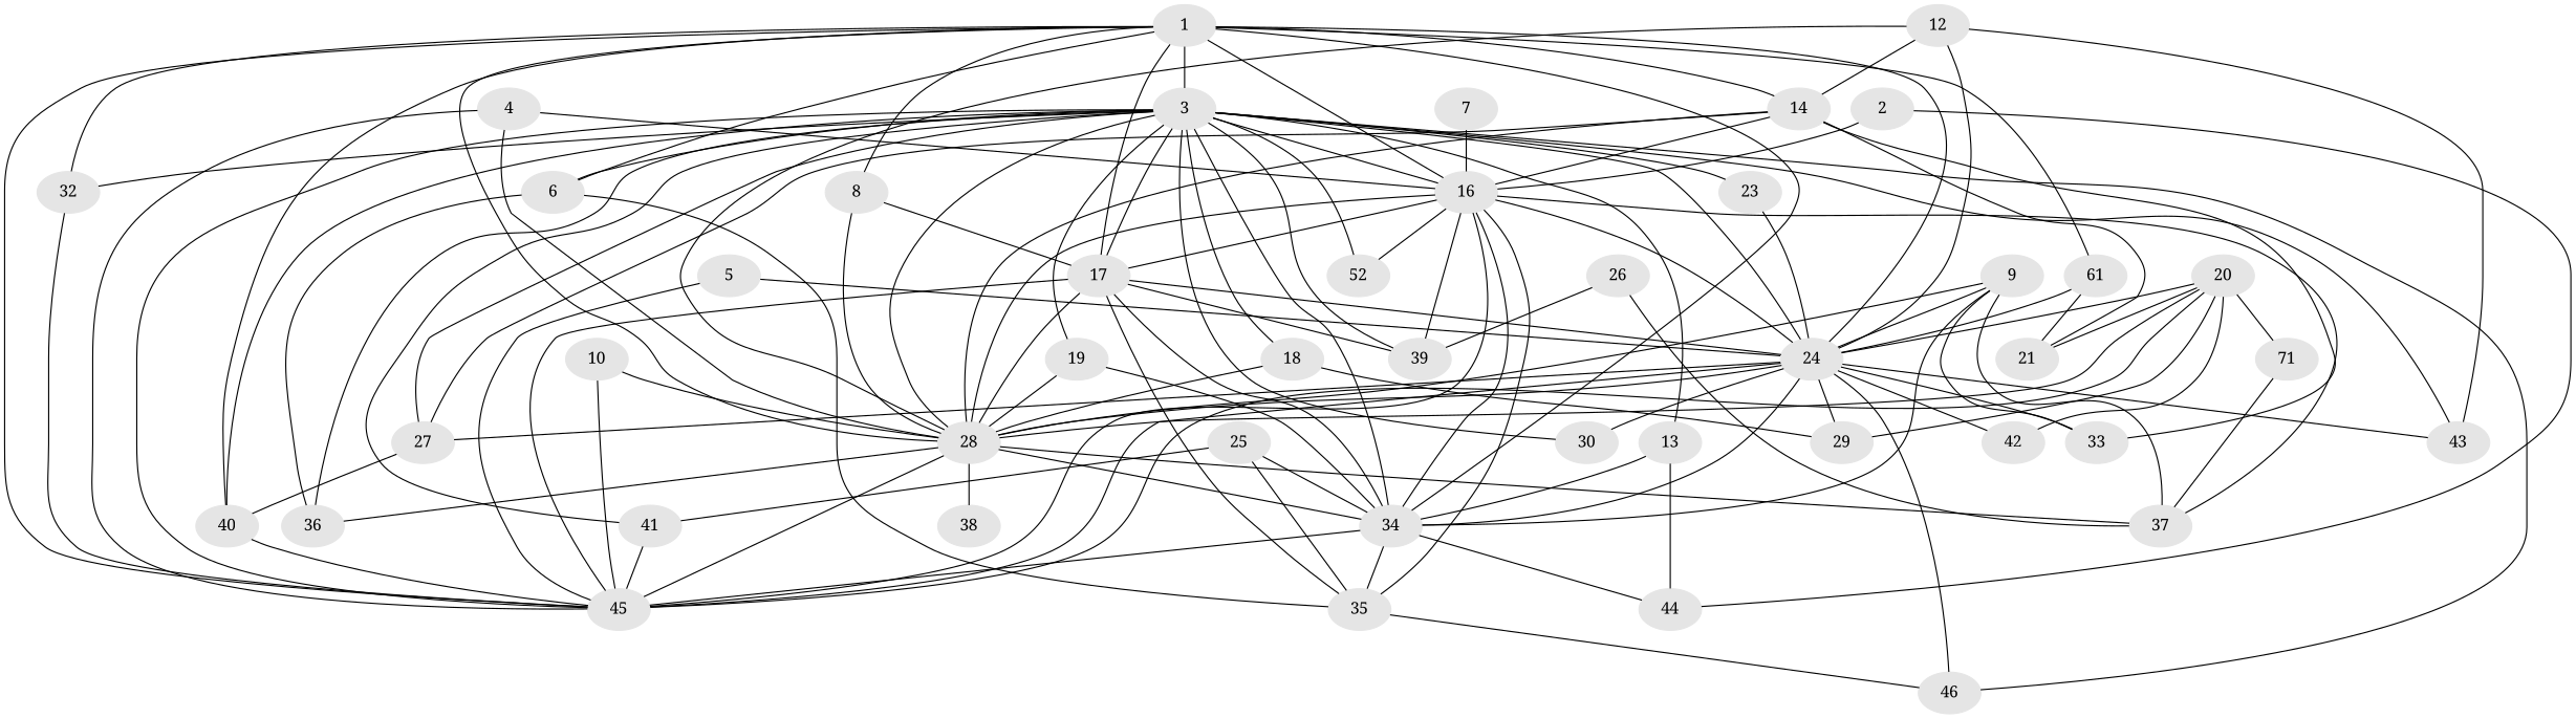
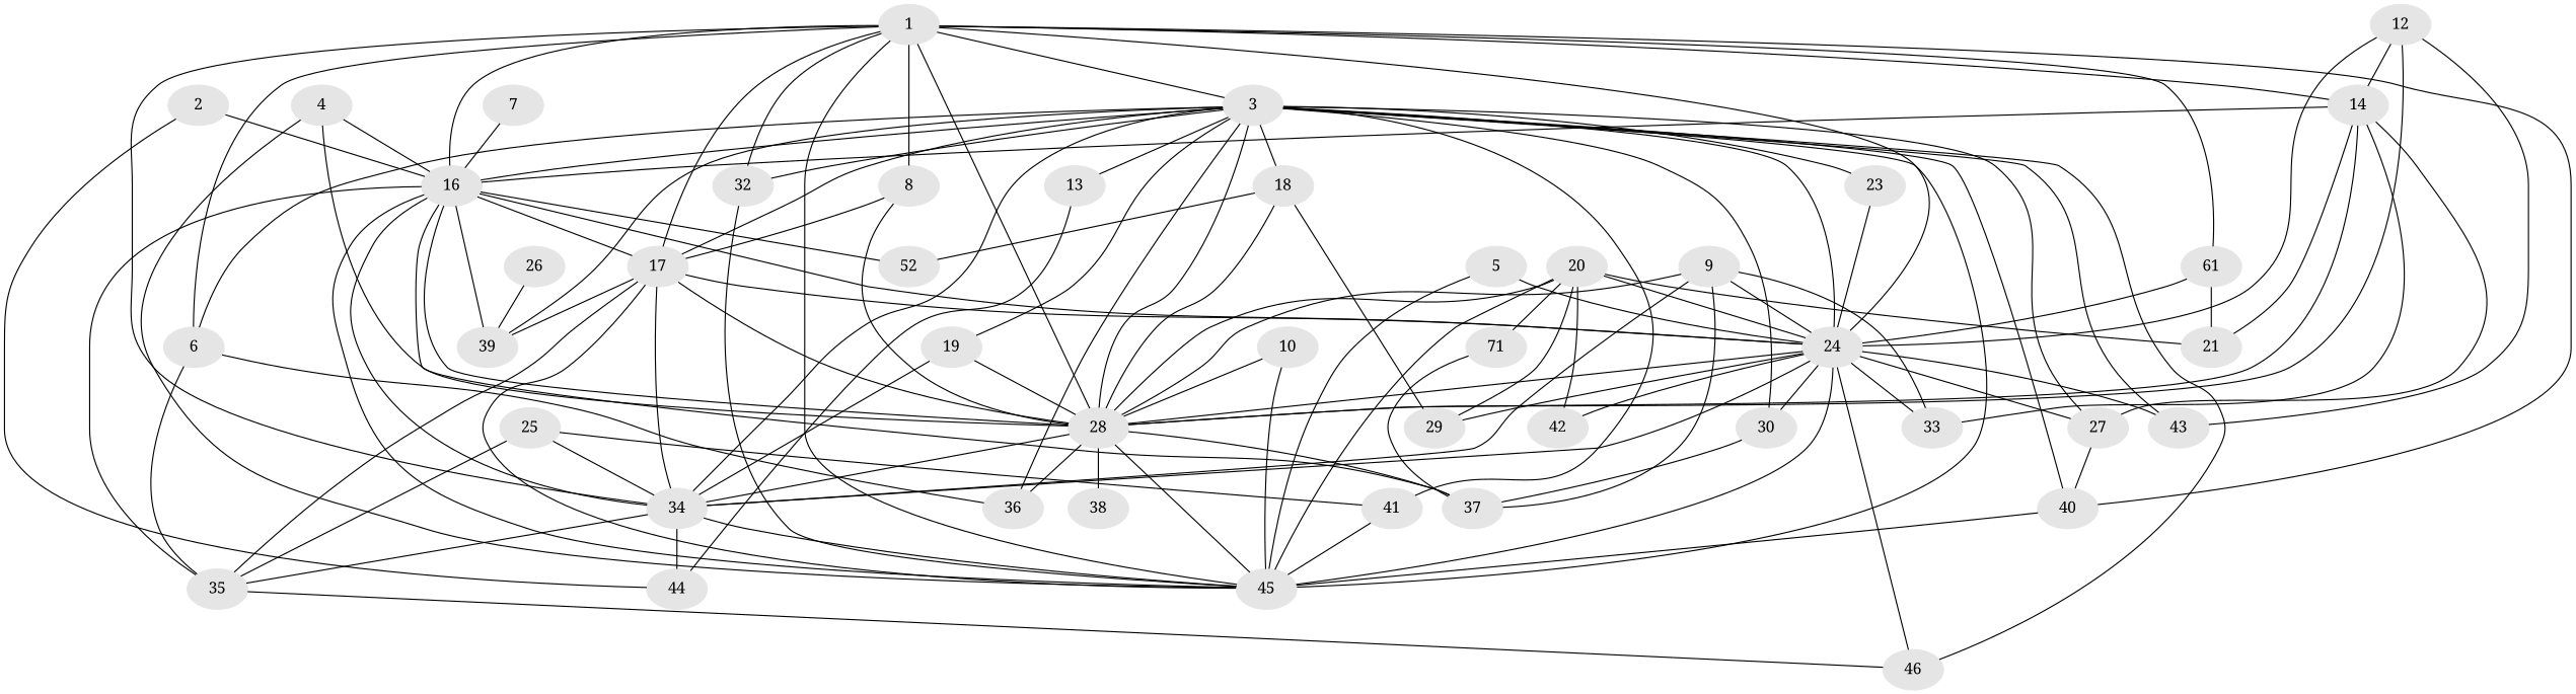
  graph {
    fontname="Noto Serif"
    node [color=gray90 fontname="Noto Serif" style=filled]
    edge [fontname="Noto Serif" weight=1.0]
    1
    3
    6
    8
    n5 [label=61]
    14
    16
    17
    24
    28
    32
    34
    40
    45
    13
    18
    19
    n18 [label=52]
    23
    27
    30
    36
    39
    41
    43
    46
    35
    21
    33
    37
    29
    42
    38
    44
    2
    4
    5
    7
    25
    9
    10
    12
    20
    n44 [label=71]
    26
    1 -- 3 [weight=2.0]
    1 -- 6
    1 -- 8
    1 -- n5
    1 -- 14
    1 -- 16 [weight=2.0]
    1 -- 17 [weight=2.0]
    1 -- 24 [weight=4.0]
    1 -- 28 [weight=2.0]
    1 -- 32
    1 -- 34 [weight=3.0]
    1 -- 40
    1 -- 45 [weight=2.0]
    3 -- 6
    3 -- 16
    3 -- 17
    3 -- 24 [weight=2.0]
    3 -- 28
    3 -- 32
    3 -- 34 [weight=2.0]
    3 -- 40
    3 -- 45
    3 -- 13
    3 -- 18
    3 -- 19
-   3 -- n18
+   18 -- n18
    3 -- 23
    3 -- 27
    3 -- 30 [weight=3.0]
    3 -- 36
    3 -- 39
    3 -- 41
    3 -- 43
    3 -- 46
    6 -- 36
    6 -- 35
    8 -- 17
    8 -- 28
    n5 -- 24
    n5 -- 21
    14 -- 16
    14 -- 28
    14 -- 27
    14 -- 21
    14 -- 33
    16 -- 17
    16 -- 24 [weight=2.0]
    16 -- 28
    16 -- 34
    16 -- 45 [weight=2.0]
    16 -- n18
    16 -- 39
    16 -- 35
    16 -- 37
    17 -- 24 [weight=3.0]
    17 -- 28
    17 -- 34 [weight=2.0]
    17 -- 45 [weight=2.0]
    17 -- 39 [weight=2.0]
    17 -- 35
    24 -- 28 [weight=2.0]
    24 -- 34 [weight=2.0]
    24 -- 45 [weight=4.0]
    24 -- 27
    24 -- 30
    24 -- 43
    24 -- 46
    24 -- 33
    24 -- 29
    24 -- 42
    28 -- 34 [weight=2.0]
    28 -- 45
    28 -- 36
    28 -- 37
    28 -- 38
    32 -- 45
    34 -- 45
    34 -- 35
    34 -- 44
    40 -- 45
-   13 -- 34
    13 -- 44
    18 -- 28
    18 -- 29
    19 -- 28
    19 -- 34
    23 -- 24
    27 -- 40
    41 -- 45 [weight=2.0]
    35 -- 46
    2 -- 16 [weight=2.0]
    2 -- 44
    4 -- 16
    4 -- 28
    4 -- 45
    5 -- 24
    5 -- 45 [weight=2.0]
    7 -- 16
    25 -- 34
    25 -- 41
    25 -- 35
    9 -- 24
    9 -- 28
    9 -- 34
    9 -- 33
    9 -- 37
    10 -- 28
    10 -- 45
    12 -- 14
    12 -- 24
    12 -- 28
    12 -- 43
    20 -- 24
    20 -- 28
    20 -- 45
    20 -- 21
    20 -- 29
    20 -- 42
    20 -- n44
    n44 -- 37
    26 -- 39
-   26 -- 37
+   30 -- 37
  }
